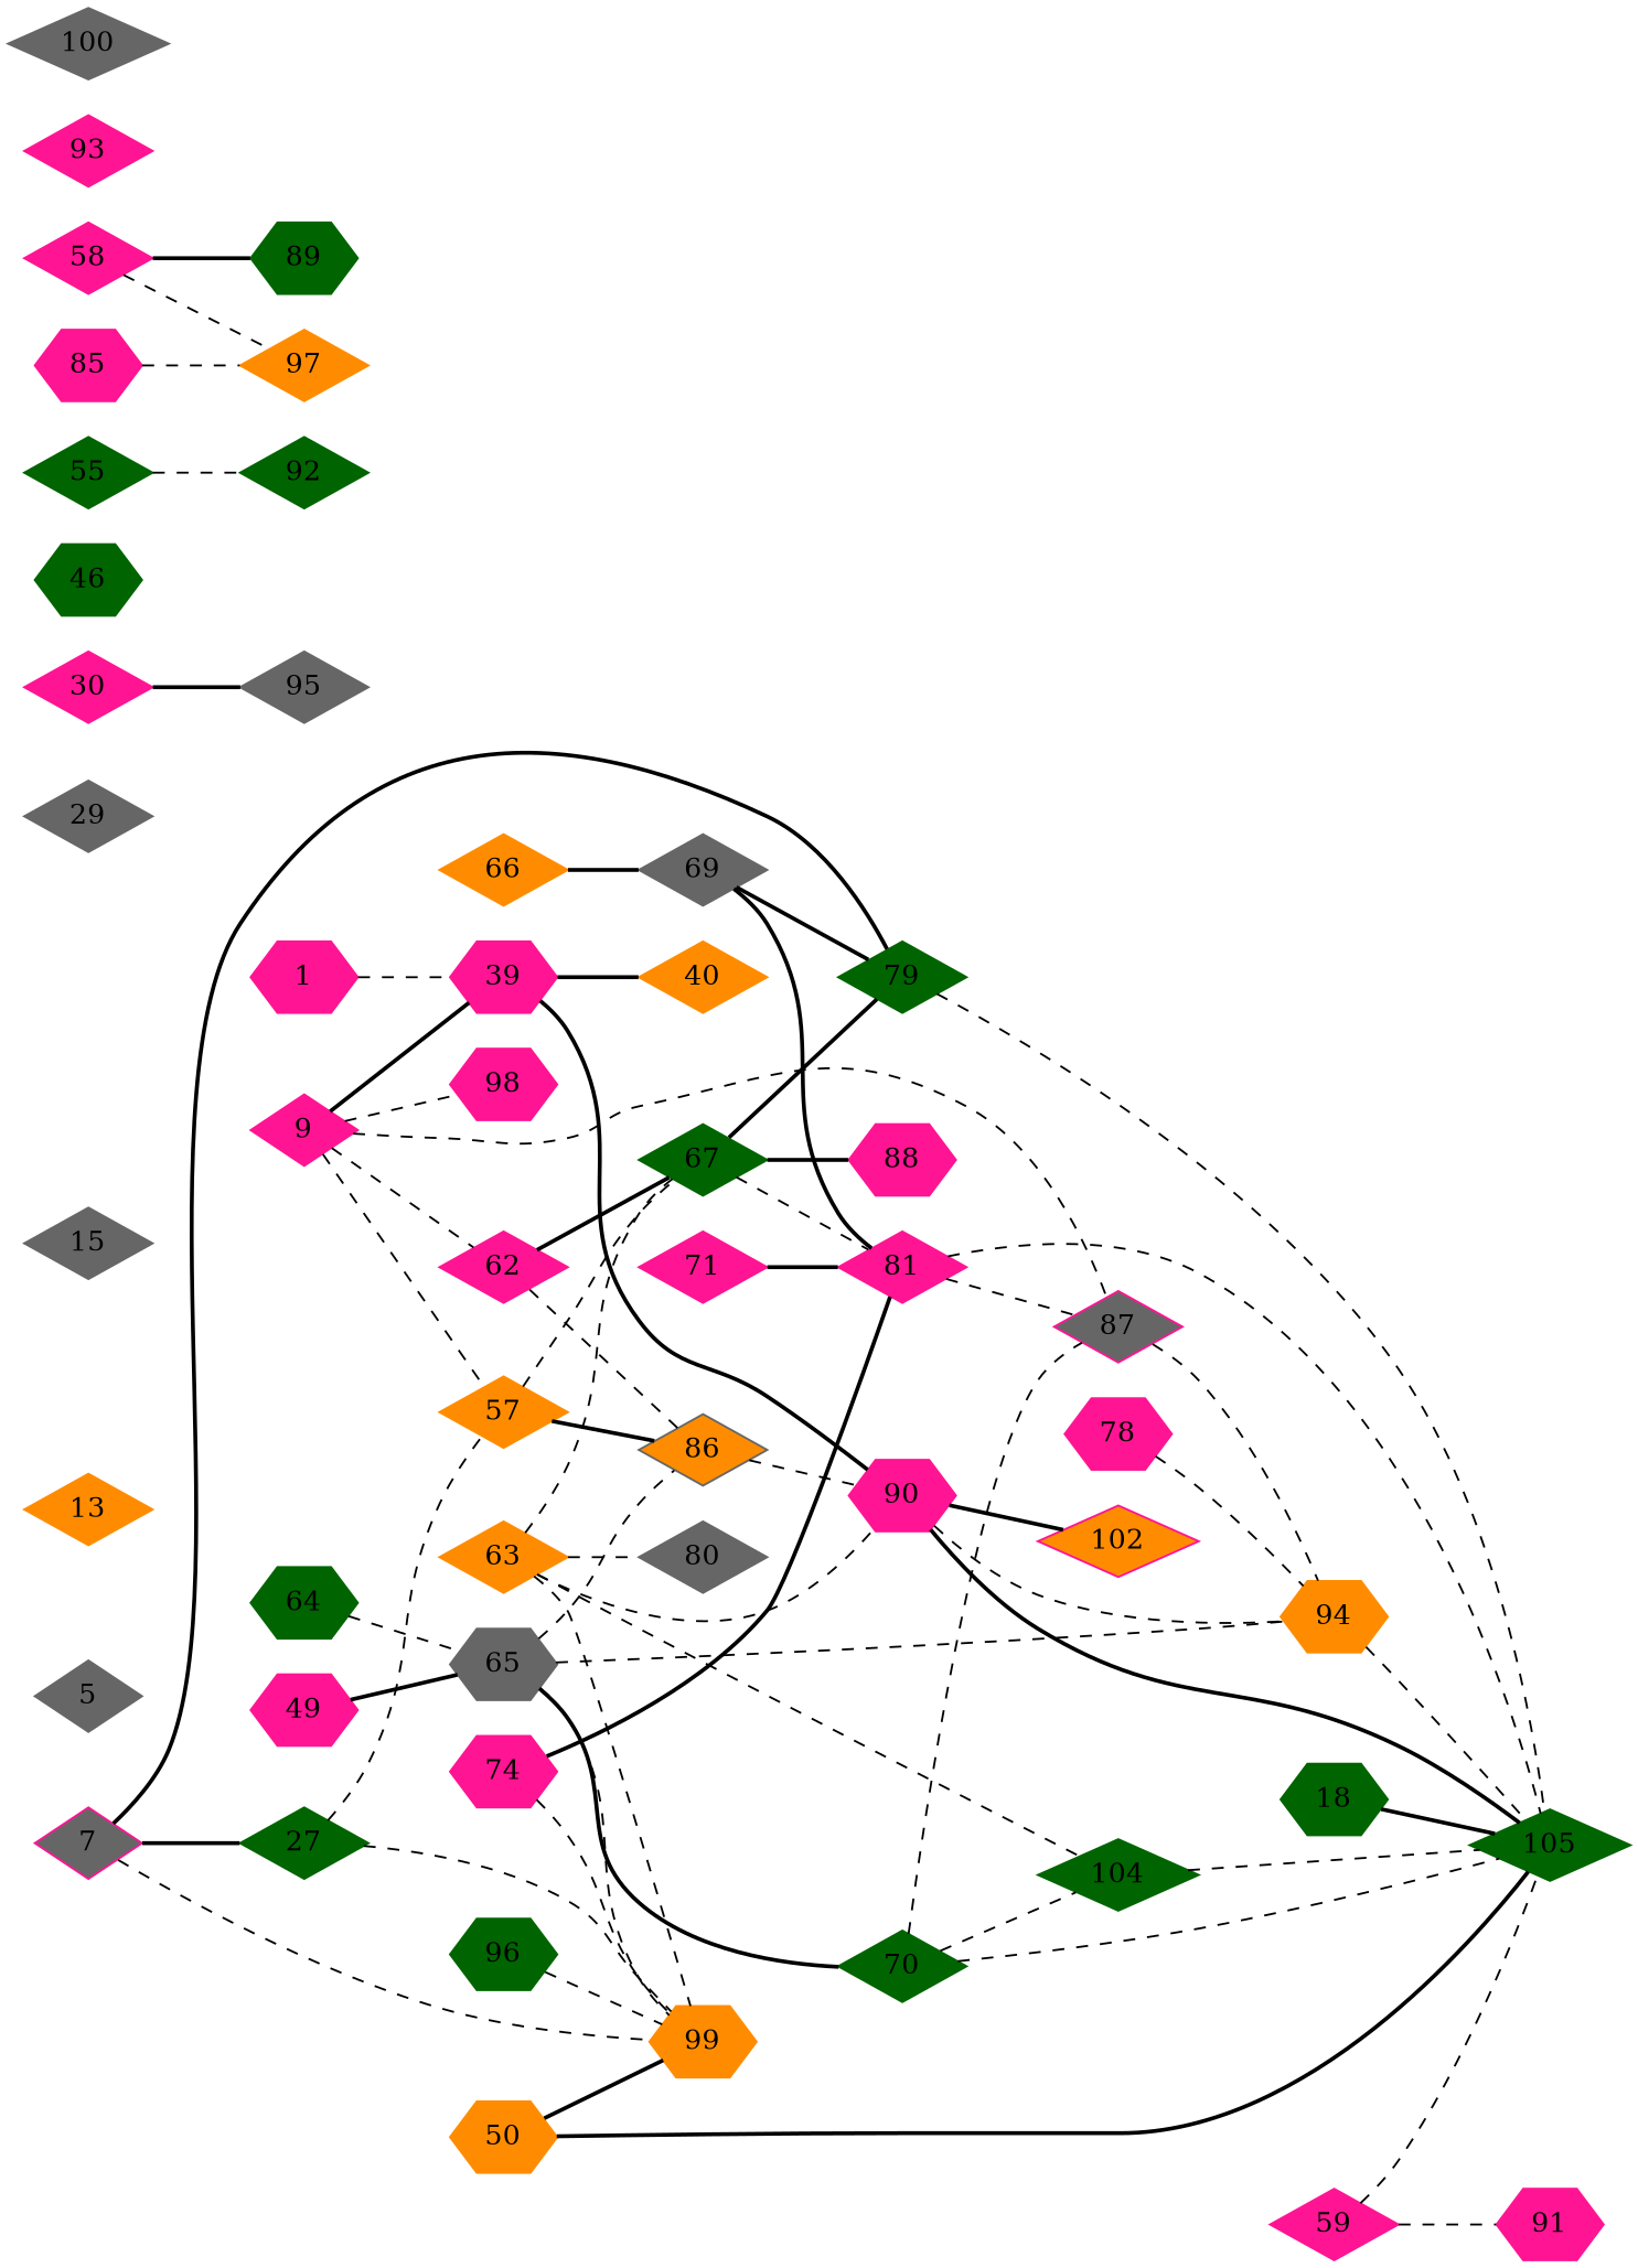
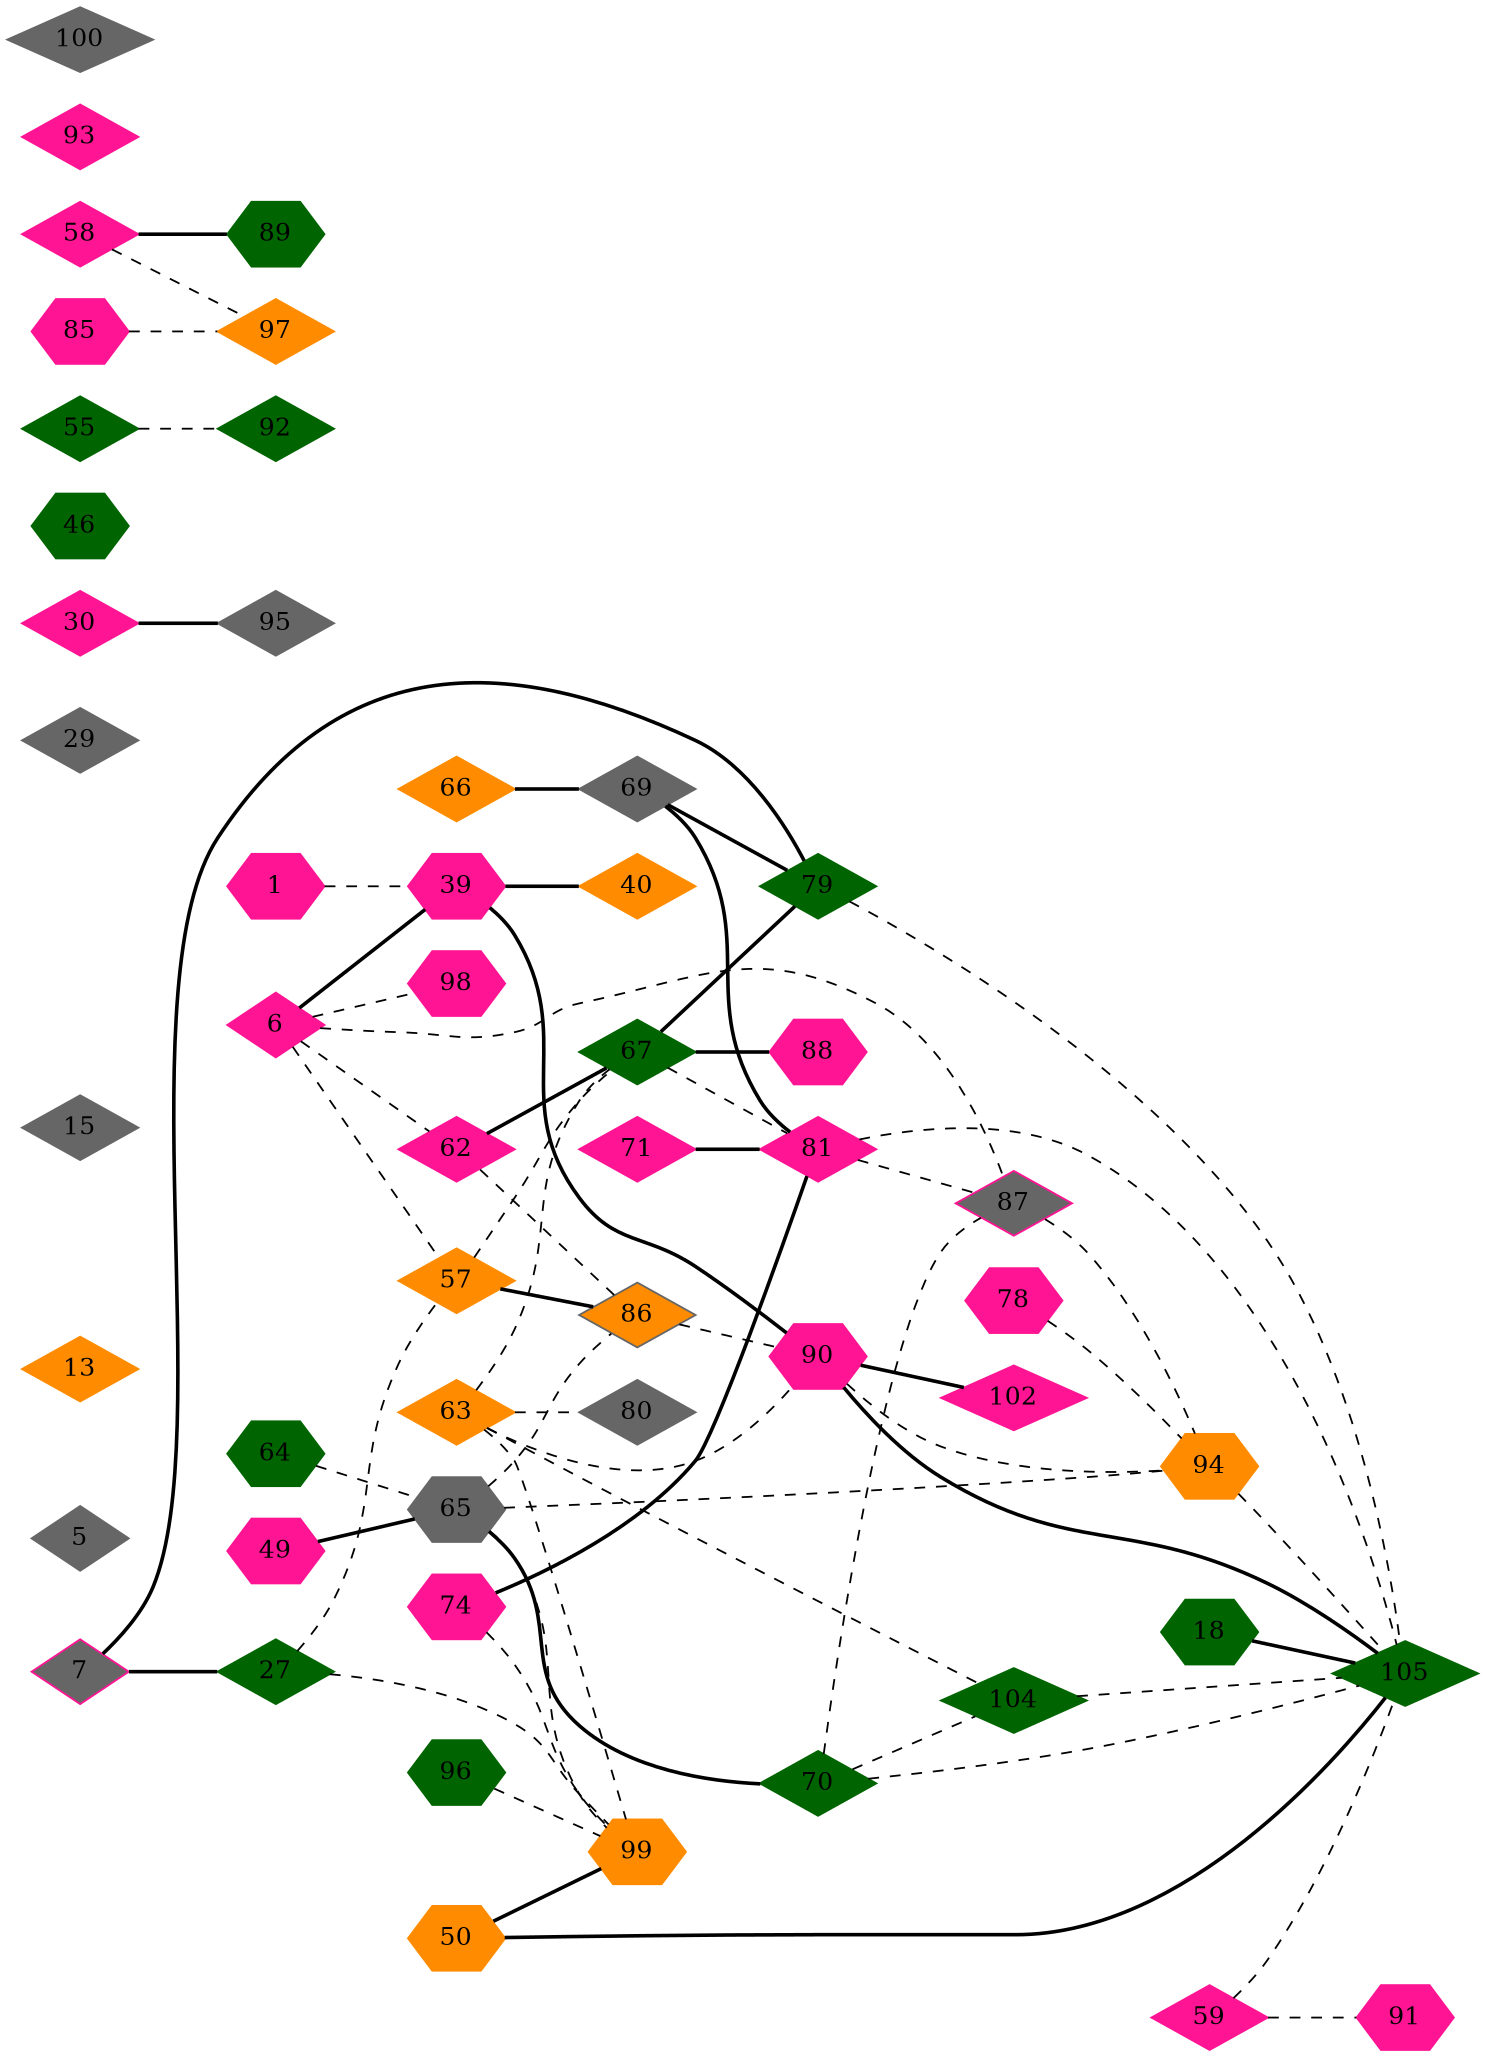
  graph {
    fontname="DejaVu Serif"
    rankdir=LR
    node [color=deeppink fontname="DejaVu Serif" shape=diamond style=filled]
    edge [fontname="DejaVu Serif" style=dashed]
    39 [shape=hexagon super="+9"]
    40 [color=darkorange]
    90 [shape=hexagon super="+73+84"]
    1 [shape=hexagon]
    5 [color=gray40]
-   6 [label=9]
+   6
    57 [color=darkorange super="+54"]
    62 [super="+21"]
    87 [fillcolor=gray40]
    98 [shape=hexagon]
    67 [color=darkgreen super="+61"]
    86 [color=gray40 fillcolor=darkorange super="+14"]
    94 [color=darkorange shape=hexagon super="+19+72"]
    27 [color=darkgreen super="+8"]
    99 [color=darkorange shape=hexagon super="+82+77+36"]
    7 [fillcolor=gray40]
    79 [color=darkgreen super="+47+45+20+48"]
    105 [color=darkgreen super="+12+76+101"]
    13 [color=darkorange]
    15 [color=gray40]
    18 [color=darkgreen shape=hexagon]
    29 [color=gray40]
    95 [color=gray40]
    30
-   102 [fillcolor=darkorange]
+   102
    46 [color=darkgreen shape=hexagon]
    65 [color=gray40 shape=hexagon super="+26+51"]
    70 [color=darkgreen super="+24+60"]
    49 [shape=hexagon]
    50 [color=darkorange shape=hexagon]
    55 [color=darkgreen]
    92 [color=darkgreen]
    81 [super="+10+37+68+56"]
    88 [shape=hexagon]
    89 [color=darkgreen shape=hexagon]
    58
    97 [color=darkorange]
    59
    91 [shape=hexagon]
    63 [color=darkorange super="+33"]
    80 [color=gray40]
    104 [color=darkgreen super="+2+103"]
    64 [color=darkgreen shape=hexagon]
    66 [color=darkorange]
    69 [color=gray40]
    71
    74 [shape=hexagon]
    78 [shape=hexagon super="+16"]
    85 [shape=hexagon]
    93
    96 [color=darkgreen shape=hexagon super="+4"]
    100 [color=gray40]
    39 -- 40 [style=bold]
    39 -- 90 [style=bold]
    90 -- 94
    90 -- 105 [style=bold]
    90 -- 102 [style=bold]
    1 -- 39
    6 -- 39 [style=bold weight=2]
    6 -- 57
    6 -- 62
    6 -- 87
    6 -- 98
    57 -- 67
    57 -- 86 [style=bold]
    62 -- 67 [style=bold]
    62 -- 86
    87 -- 94
    67 -- 79 [style=bold]
    67 -- 81 [weight=2]
    67 -- 88 [style=bold]
    86 -- 90 [weight=3]
    94 -- 105
    27 -- 57
    27 -- 99
    7 -- 27 [style=bold weight=2]
-   7 -- 99
    7 -- 79 [style=bold]
    79 -- 105 [weight=2]
    18 -- 105 [style=bold]
    30 -- 95 [style=bold]
    65 -- 86 [weight=2]
    65 -- 94
    65 -- 99 [weight=2]
    65 -- 70 [style=bold]
    70 -- 87 [weight=2]
    70 -- 105 [weight=3]
    70 -- 104
    49 -- 65 [style=bold]
    50 -- 99 [style=bold]
    50 -- 105 [style=bold]
    55 -- 92
    81 -- 87
    81 -- 105
    58 -- 89 [style=bold]
    58 -- 97
    59 -- 105
    59 -- 91
    63 -- 90
    63 -- 67 [weight=2]
    63 -- 99
    63 -- 80
    63 -- 104
    104 -- 105
    64 -- 65
    66 -- 69 [style=bold]
    69 -- 79 [style=bold]
    69 -- 81 [style=bold weight=2]
    71 -- 81 [style=bold]
    74 -- 99
    74 -- 81 [style=bold]
    78 -- 94
    85 -- 97
    96 -- 99
  }
